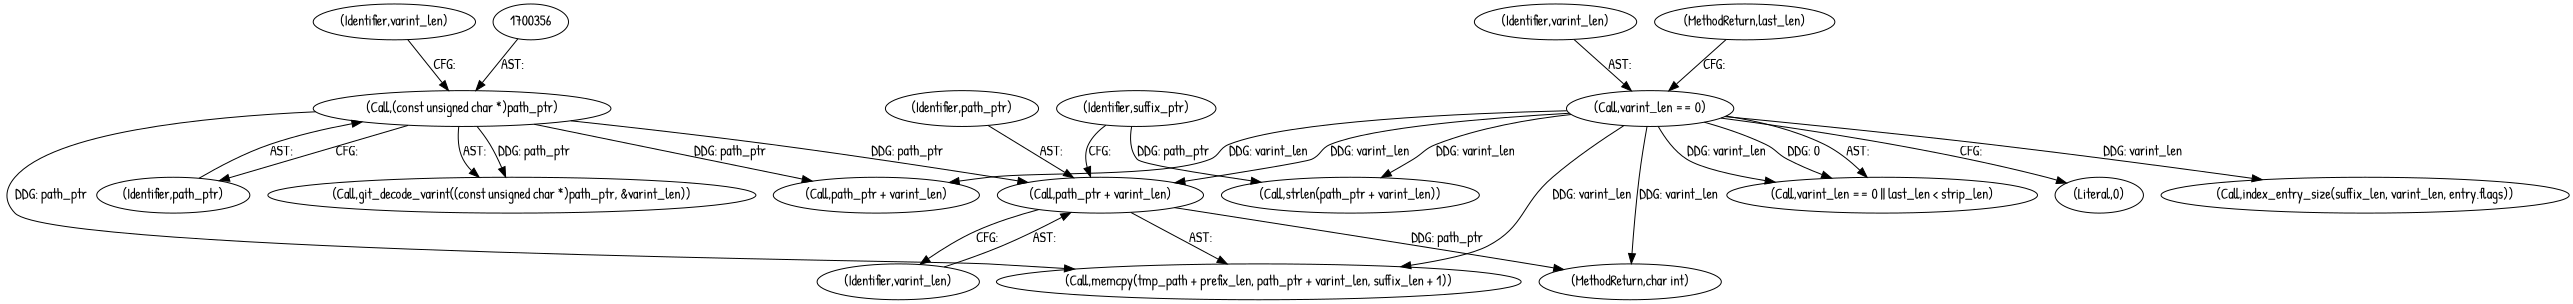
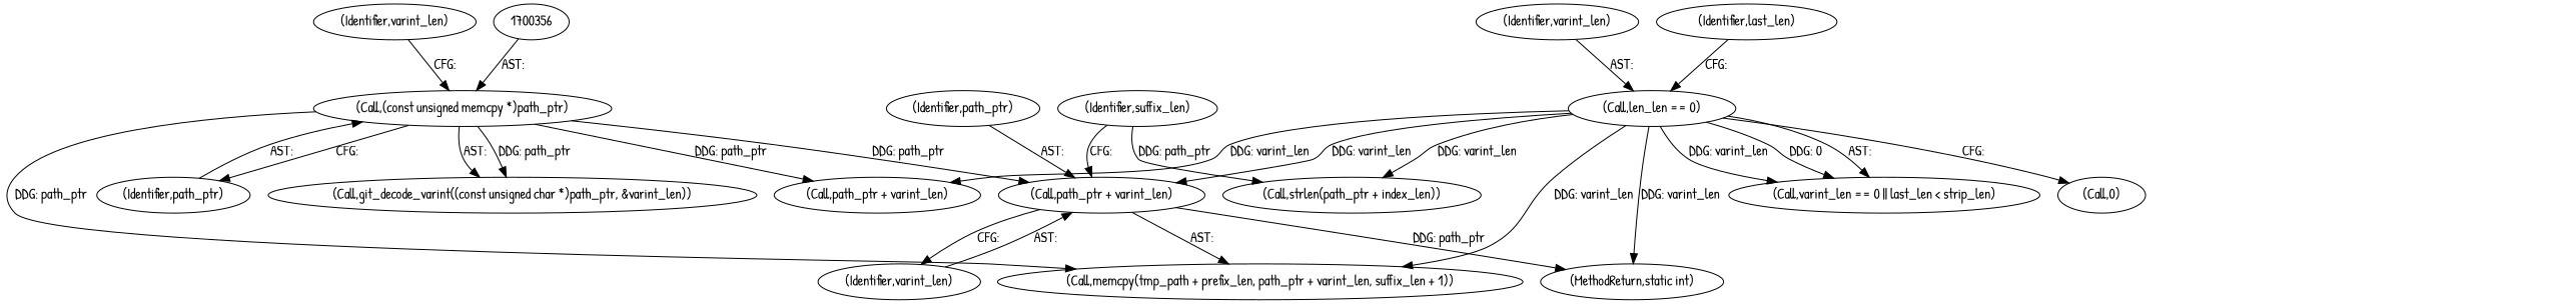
  digraph {
    fontname="Patrick Hand"
    node [fontname="Patrick Hand"]
    edge [fontname="Patrick Hand"]
    n1 [label="(Call,path_ptr + varint_len)"]
-   n2 [label="(MethodReturn,char int)"]
+   n2 [label="(MethodReturn,static int)"]
    n3 [label="(Identifier,varint_len)"]
    n4 [label="(Call,memcpy(tmp_path + prefix_len, path_ptr + varint_len, suffix_len + 1))"]
-   n5 [label="(Call,(const unsigned char *)path_ptr)"]
+   n5 [label="(Call,(const unsigned memcpy *)path_ptr)"]
    n6 [label="(Call,git_decode_varint((const unsigned char *)path_ptr, &varint_len))"]
    n7 [label="(Identifier,path_ptr)"]
    n8 [label="(Call,path_ptr + varint_len)"]
-   n9 [label="(Call,strlen(path_ptr + varint_len))"]
-   n10 [label="(Call,varint_len == 0)"]
+   n9 [label="(Call,strlen(path_ptr + index_len))"]
+   n10 [label="(Call,len_len == 0)"]
    n11 [label="(Call,varint_len == 0 || last_len < strip_len)"]
-   n12 [label="(Literal,0)"]
-   n13 [label="(Call,index_entry_size(suffix_len, varint_len, entry.flags))"]
+   n12 [label="(Call,0)"]
    n14 [label="(Identifier,varint_len)"]
    n15 [label="(Identifier,varint_len)"]
    n16 [label="(Identifier,path_ptr)"]
-   n17 [label="(Identifier,suffix_ptr)"]
-   n18 [label="(MethodReturn,last_len)"]
+   n17 [label="(Identifier,suffix_len)"]
+   n18 [label="(Identifier,last_len)"]
    n19 [label=1700356]
    n1 -> n2 [label="DDG: path_ptr"]
    n1 -> n3 [label="CFG: "]
    n1 -> n4 [label="AST: "]
    n3 -> n1 [label="AST: "]
    n5 -> n1 [label="DDG: path_ptr"]
    n5 -> n4 [label="DDG: path_ptr"]
    n5 -> n6 [label="AST: "]
    n5 -> n6 [label="DDG: path_ptr"]
    n5 -> n7 [label="CFG: "]
    n5 -> n8 [label="DDG: path_ptr"]
    n7 -> n5 [label="AST: "]
    n10 -> n1 [label="DDG: varint_len"]
    n10 -> n2 [label="DDG: varint_len"]
    n10 -> n4 [label="DDG: varint_len"]
    n10 -> n8 [label="DDG: varint_len"]
    n10 -> n9 [label="DDG: varint_len"]
    n10 -> n11 [label="AST: "]
    n10 -> n11 [label="DDG: varint_len"]
    n10 -> n11 [label="DDG: 0"]
    n10 -> n12 [label="CFG: "]
-   n10 -> n13 [label="DDG: varint_len"]
    n14 -> n5 [label="CFG: "]
    n15 -> n10 [label="AST: "]
    n16 -> n1 [label="AST: "]
    n17 -> n1 [label="CFG: "]
    n17 -> n9 [label="DDG: path_ptr"]
    n18 -> n10 [label="CFG: "]
    n19 -> n5 [label="AST: "]
  }
